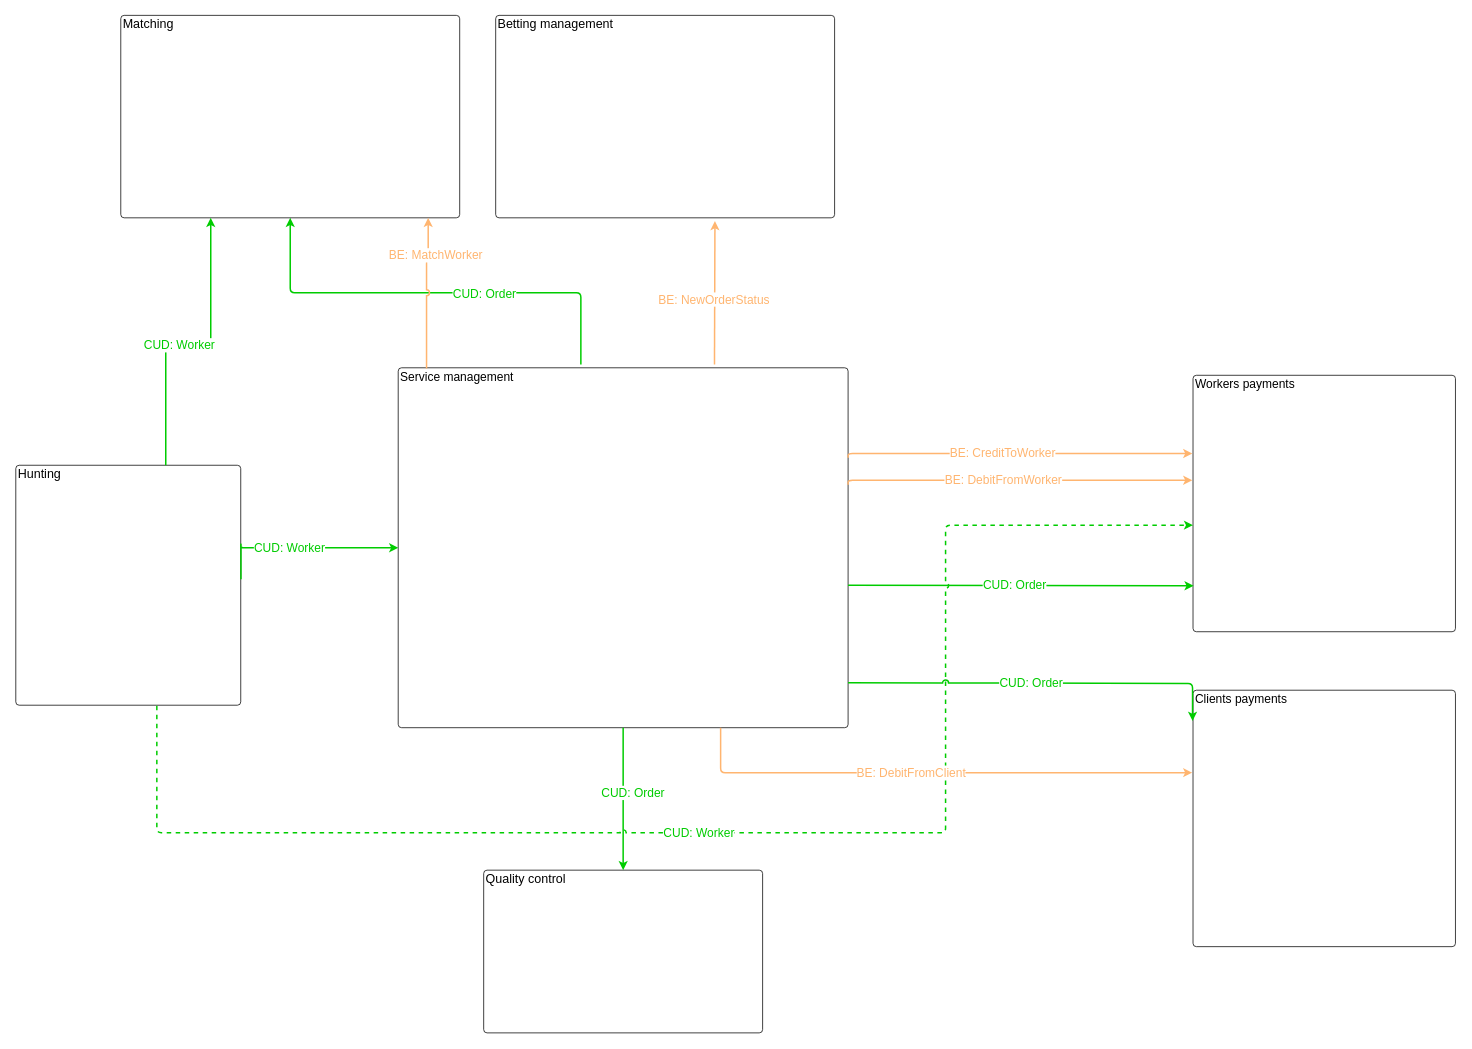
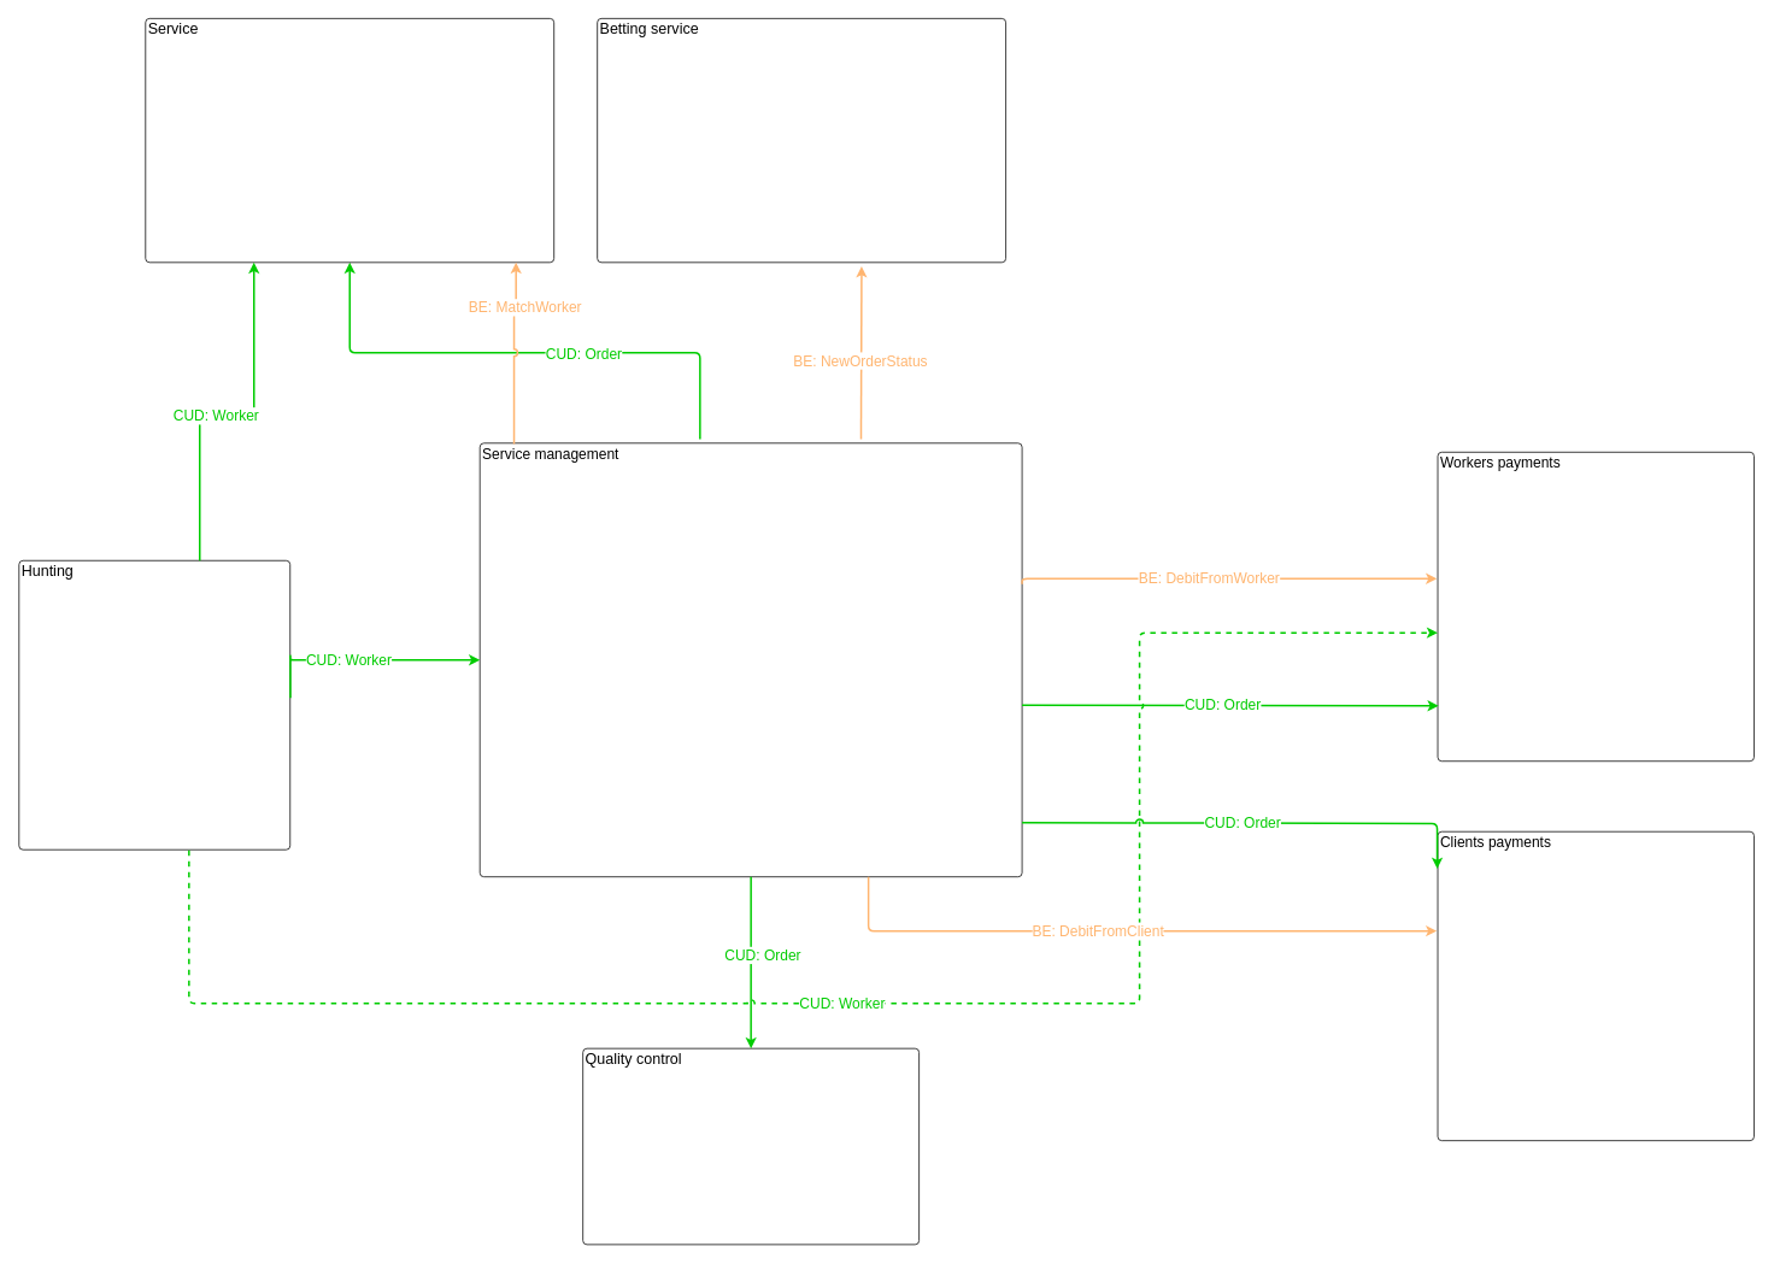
  <mxCell id="0" />
  <mxCell id="1" parent="0" />
- <mxCell id="2" value="Betting management" style="html=1;overflow=block;blockSpacing=1;whiteSpace=wrap;fontSize=16.7;align=left;spacing=3.8;verticalAlign=top;strokeColor=#000000;rounded=1;absoluteArcSize=1;arcSize=9;fillColor=none;strokeWidth=NaN;lucidId=6T4P98csuthG;" parent="1" vertex="1"><mxGeometry x="660" y="20" width="452" height="270" as="geometry" /></mxCell>
+ <mxCell id="2" value="Betting service" style="html=1;overflow=block;blockSpacing=1;whiteSpace=wrap;fontSize=16.7;align=left;spacing=3.8;verticalAlign=top;strokeColor=#000000;rounded=1;absoluteArcSize=1;arcSize=9;fillColor=none;strokeWidth=NaN;lucidId=6T4P98csuthG;" parent="1" vertex="1"><mxGeometry x="660" y="20" width="452" height="270" as="geometry" /></mxCell>
  <mxCell id="3" value="Hunting" style="html=1;overflow=block;blockSpacing=1;whiteSpace=wrap;fontSize=16.7;align=left;spacing=3.8;verticalAlign=top;strokeColor=#000000;rounded=1;absoluteArcSize=1;arcSize=9;fillColor=none;strokeWidth=NaN;lucidId=l42PjmtMiVCG;perimeterSpacing=0;" parent="1" vertex="1"><mxGeometry x="20" y="620" width="300" height="320" as="geometry" /></mxCell>
  <mxCell id="4" value="Service management" style="html=1;overflow=block;blockSpacing=1;whiteSpace=wrap;fontSize=16;align=left;spacing=3.8;verticalAlign=top;strokeColor=#000000;rounded=1;absoluteArcSize=1;arcSize=9;fillColor=none;strokeWidth=NaN;lucidId=9ZwRXWtkimyL;fontColor=default;" parent="1" vertex="1"><mxGeometry x="530" y="490" width="600" height="480" as="geometry" /></mxCell>
  <mxCell id="5" value="Workers payments" style="html=1;overflow=block;blockSpacing=1;whiteSpace=wrap;fontSize=16;fontColor=default;align=left;spacing=3.8;verticalAlign=top;strokeColor=#000000;rounded=1;absoluteArcSize=1;arcSize=9;fillColor=none;strokeWidth=NaN;lucidId=yf5P64~TPSbk;perimeterSpacing=1;" parent="1" vertex="1"><mxGeometry x="1590" y="500" width="350" height="342" as="geometry" /></mxCell>
  <mxCell id="6" value="Quality control" style="html=1;overflow=block;blockSpacing=1;whiteSpace=wrap;fontSize=16.7;align=left;spacing=3.8;verticalAlign=top;strokeColor=#000000;rounded=1;absoluteArcSize=1;arcSize=9;fillColor=none;strokeWidth=NaN;lucidId=uw4PtmyCs-oK;" parent="1" vertex="1"><mxGeometry x="644" y="1160" width="372" height="217" as="geometry" /></mxCell>
  <mxCell id="7" value="" style="endArrow=classic;html=1;rounded=1;strokeColor=#00CC00;strokeWidth=2;align=center;verticalAlign=middle;arcSize=12;fontFamily=Helvetica;fontSize=13;fontColor=default;labelBackgroundColor=default;edgeStyle=orthogonalEdgeStyle;jumpStyle=arc;exitX=1.001;exitY=0.475;exitDx=0;exitDy=0;exitPerimeter=0;" parent="1" source="3" target="4" edge="1"><mxGeometry width="50" height="50" relative="1" as="geometry"><mxPoint x="110" as="sourcePoint" y="590" /><mxPoint x="320" as="targetPoint" y="590" /><Array as="points"><mxPoint x="320" y="723" /><mxPoint x="320" y="723" /></Array></mxGeometry></mxCell>
  <mxCell id="8" value="CUD: Worker" style="edgeLabel;html=1;align=center;verticalAlign=middle;resizable=0;points=[];fontSize=16;fontColor=#00CC00;" parent="7" vertex="1" connectable="0"><mxGeometry x="-0.09" y="1" relative="1" as="geometry"><mxPoint as="offset" /></mxGeometry></mxCell>
- <mxCell id="9" value="" style="endArrow=classic;html=1;rounded=1;strokeColor=#FFB570;strokeWidth=2;align=center;verticalAlign=middle;arcSize=12;fontFamily=Helvetica;fontSize=13;fontColor=#FFB570;labelBackgroundColor=default;edgeStyle=orthogonalEdgeStyle;jumpStyle=arc;exitX=1;exitY=0.25;exitDx=0;exitDy=0;entryX=0;entryY=0.306;entryDx=0;entryDy=0;entryPerimeter=0;" parent="1" source="4" target="5" edge="1"><mxGeometry width="50" height="50" relative="1" as="geometry"><mxPoint x="1080" y="600.88" as="sourcePoint" /><mxPoint x="1440" y="610" as="targetPoint" /><Array as="points"><mxPoint x="1130" y="604" /></Array></mxGeometry></mxCell>
- <mxCell id="10" value="BE: CreditToWorker" style="edgeLabel;html=1;align=center;verticalAlign=middle;resizable=0;points=[];fontSize=16;fontColor=#FFB570;" parent="9" vertex="1" connectable="0"><mxGeometry x="-0.09" y="1" relative="1" as="geometry"><mxPoint as="offset" /></mxGeometry></mxCell>
  <mxCell id="11" value="" style="endArrow=classic;html=1;rounded=1;strokeColor=#00CC00;strokeWidth=2;align=center;verticalAlign=middle;arcSize=12;fontFamily=Helvetica;fontSize=13;fontColor=default;labelBackgroundColor=default;edgeStyle=orthogonalEdgeStyle;jumpStyle=arc;exitX=0.406;exitY=-0.009;exitDx=0;exitDy=0;exitPerimeter=0;" parent="1" source="4" target="28" edge="1"><mxGeometry width="50" height="50" relative="1" as="geometry"><mxPoint x="817" y="370" as="sourcePoint" /><mxPoint x="1276" y="370" as="targetPoint" /><Array as="points" /></mxGeometry></mxCell>
  <mxCell id="12" value="CUD: Order" style="edgeLabel;html=1;align=center;verticalAlign=middle;resizable=0;points=[];fontSize=16;fontColor=#00CC00;" parent="11" vertex="1" connectable="0"><mxGeometry x="-0.09" y="1" relative="1" as="geometry"><mxPoint x="40" as="offset" /></mxGeometry></mxCell>
  <mxCell id="13" value="" style="endArrow=classic;html=1;rounded=1;strokeColor=#00CC00;strokeWidth=2;align=center;verticalAlign=middle;arcSize=12;fontFamily=Helvetica;fontSize=13;fontColor=default;labelBackgroundColor=default;edgeStyle=orthogonalEdgeStyle;jumpStyle=arc;entryX=0.5;entryY=0;entryDx=0;entryDy=0;exitX=0.5;exitY=1;exitDx=0;exitDy=0;" parent="1" source="4" target="6" edge="1"><mxGeometry width="50" height="50" relative="1" as="geometry"><mxPoint x="850" y="1020" as="sourcePoint" /><mxPoint x="1180" y="990" as="targetPoint" /><Array as="points"><mxPoint x="830" y="1090" /></Array></mxGeometry></mxCell>
  <mxCell id="14" value="CUD: Order" style="edgeLabel;html=1;align=center;verticalAlign=middle;resizable=0;points=[];fontSize=16;fontColor=#00CC00;" parent="13" vertex="1" connectable="0"><mxGeometry x="-0.09" y="1" relative="1" as="geometry"><mxPoint x="11" as="offset" /></mxGeometry></mxCell>
  <mxCell id="15" value="" style="endArrow=classic;html=1;rounded=1;strokeColor=#00CC00;strokeWidth=2;align=center;verticalAlign=middle;arcSize=12;fontFamily=Helvetica;fontSize=13;fontColor=default;labelBackgroundColor=default;edgeStyle=orthogonalEdgeStyle;jumpStyle=arc;entryX=0.005;entryY=0.819;entryDx=0;entryDy=0;entryPerimeter=0;" parent="1" target="5" edge="1"><mxGeometry width="50" height="50" relative="1" as="geometry"><mxPoint x="1130" y="780" as="sourcePoint" /><mxPoint x="1440" y="780" as="targetPoint" /><Array as="points"><mxPoint x="1350" y="780" /></Array></mxGeometry></mxCell>
  <mxCell id="16" value="CUD: Order" style="edgeLabel;html=1;align=center;verticalAlign=middle;resizable=0;points=[];fontSize=16;fontColor=#00CC00;" parent="15" vertex="1" connectable="0"><mxGeometry x="-0.09" y="1" relative="1" as="geometry"><mxPoint x="11" as="offset" /></mxGeometry></mxCell>
  <mxCell id="17" value="" style="endArrow=classic;html=1;rounded=1;strokeColor=#00CC00;strokeWidth=2;align=center;verticalAlign=middle;arcSize=12;fontFamily=Helvetica;fontSize=13;fontColor=default;labelBackgroundColor=default;edgeStyle=orthogonalEdgeStyle;jumpStyle=arc;exitX=0.627;exitY=1.002;exitDx=0;exitDy=0;exitPerimeter=0;entryX=0.003;entryY=0.584;entryDx=0;entryDy=0;entryPerimeter=0;dashed=1;" parent="1" source="3" target="5" edge="1"><mxGeometry width="50" height="50" relative="1" as="geometry"><mxPoint x="-170" y="1080" as="sourcePoint" /><mxPoint x="1410" y="700" as="targetPoint" /><Array as="points"><mxPoint x="208" y="1110" /><mxPoint y="1110" x="1260" /><mxPoint y="700" x="1260" /></Array></mxGeometry></mxCell>
  <mxCell id="18" value="CUD: Worker" style="edgeLabel;html=1;align=center;verticalAlign=middle;resizable=0;points=[];fontSize=16;fontColor=#00CC00;" parent="17" vertex="1" connectable="0"><mxGeometry x="-0.09" y="1" relative="1" as="geometry"><mxPoint as="offset" /></mxGeometry></mxCell>
  <mxCell id="19" value="" style="endArrow=classic;html=1;rounded=1;strokeColor=#FFB570;strokeWidth=2;align=center;verticalAlign=middle;arcSize=12;fontFamily=Helvetica;fontSize=13;fontColor=#FFB570;labelBackgroundColor=default;edgeStyle=orthogonalEdgeStyle;jumpStyle=arc;exitX=0.703;exitY=-0.009;exitDx=0;exitDy=0;entryX=0.647;entryY=1.016;entryDx=0;entryDy=0;entryPerimeter=0;exitPerimeter=0;" parent="1" source="4" target="2" edge="1"><mxGeometry width="50" height="50" relative="1" as="geometry"><mxPoint x="950" y="400" as="sourcePoint" /><mxPoint x="1354" y="400" as="targetPoint" /><Array as="points"><mxPoint x="952" y="390" /></Array></mxGeometry></mxCell>
  <mxCell id="20" value="BE: NewOrderStatus" style="edgeLabel;html=1;align=center;verticalAlign=middle;resizable=0;points=[];fontSize=16;fontColor=#FFB570;" parent="19" vertex="1" connectable="0"><mxGeometry x="-0.09" y="1" relative="1" as="geometry"><mxPoint as="offset" /></mxGeometry></mxCell>
  <mxCell id="21" value="" style="endArrow=classic;html=1;rounded=1;strokeColor=#FFB570;strokeWidth=2;align=center;verticalAlign=middle;arcSize=12;fontFamily=Helvetica;fontSize=13;fontColor=#FFB570;labelBackgroundColor=default;edgeStyle=orthogonalEdgeStyle;jumpStyle=arc;" parent="1" edge="1" target="25" source="4"><mxGeometry width="50" height="50" relative="1" as="geometry"><mxPoint x="1130" y="686" as="sourcePoint" /><mxPoint x="1589" y="680" as="targetPoint" /><Array as="points"><mxPoint x="960" y="1030" /></Array></mxGeometry></mxCell>
  <mxCell id="22" value="BE: DebitFromClient" style="edgeLabel;html=1;align=center;verticalAlign=middle;resizable=0;points=[];fontSize=16;fontColor=#FFB570;" parent="21" vertex="1" connectable="0"><mxGeometry x="-0.09" y="1" relative="1" as="geometry"><mxPoint as="offset" /></mxGeometry></mxCell>
  <mxCell id="23" value="" style="endArrow=classic;html=1;rounded=1;strokeColor=#FFB570;strokeWidth=2;align=center;verticalAlign=middle;arcSize=12;fontFamily=Helvetica;fontSize=13;fontColor=#FFB570;labelBackgroundColor=default;edgeStyle=orthogonalEdgeStyle;jumpStyle=arc;exitX=1;exitY=0.25;exitDx=0;exitDy=0;entryX=0;entryY=0.306;entryDx=0;entryDy=0;entryPerimeter=0;" parent="1" edge="1"><mxGeometry width="50" height="50" relative="1" as="geometry"><mxPoint x="1130" y="646" as="sourcePoint" /><mxPoint x="1589" y="640" as="targetPoint" /><Array as="points"><mxPoint x="1130" y="640" /></Array></mxGeometry></mxCell>
  <mxCell id="24" value="BE: DebitFromWorker" style="edgeLabel;html=1;align=center;verticalAlign=middle;resizable=0;points=[];fontSize=16;fontColor=#FFB570;" parent="23" vertex="1" connectable="0"><mxGeometry x="-0.09" y="1" relative="1" as="geometry"><mxPoint as="offset" /></mxGeometry></mxCell>
  <mxCell id="25" value="Clients payments" style="html=1;overflow=block;blockSpacing=1;whiteSpace=wrap;fontSize=16;fontColor=default;align=left;spacing=3.8;verticalAlign=top;strokeColor=#000000;rounded=1;absoluteArcSize=1;arcSize=9;fillColor=none;strokeWidth=NaN;lucidId=yf5P64~TPSbk;perimeterSpacing=1;" vertex="1" parent="1"><mxGeometry x="1590" y="920" width="350" height="342" as="geometry" /></mxCell>
  <mxCell id="26" value="" style="endArrow=classic;html=1;rounded=1;strokeColor=#00CC00;strokeWidth=2;align=center;verticalAlign=middle;arcSize=12;fontFamily=Helvetica;fontSize=13;fontColor=default;labelBackgroundColor=default;edgeStyle=orthogonalEdgeStyle;jumpStyle=arc;entryX=0.001;entryY=0.122;entryDx=0;entryDy=0;entryPerimeter=0;" edge="1" parent="1" source="4" target="25"><mxGeometry width="50" height="50" relative="1" as="geometry"><mxPoint x="1140" y="790" as="sourcePoint" /><mxPoint x="1580" y="910" as="targetPoint" /><Array as="points"><mxPoint x="1580" y="910" /><mxPoint x="1580" y="911" /></Array></mxGeometry></mxCell>
  <mxCell id="27" value="CUD: Order" style="edgeLabel;html=1;align=center;verticalAlign=middle;resizable=0;points=[];fontSize=16;fontColor=#00CC00;" vertex="1" connectable="0" parent="26"><mxGeometry x="-0.09" y="1" relative="1" as="geometry"><mxPoint x="11" as="offset" /></mxGeometry></mxCell>
- <mxCell id="28" value="Matching" style="html=1;overflow=block;blockSpacing=1;whiteSpace=wrap;fontSize=16.7;align=left;spacing=3.8;verticalAlign=top;strokeColor=#000000;rounded=1;absoluteArcSize=1;arcSize=9;fillColor=none;strokeWidth=NaN;lucidId=6T4P98csuthG;" vertex="1" parent="1"><mxGeometry x="160" y="20" width="452" height="270" as="geometry" /></mxCell>
+ <mxCell id="28" value="Service" style="html=1;overflow=block;blockSpacing=1;whiteSpace=wrap;fontSize=16.7;align=left;spacing=3.8;verticalAlign=top;strokeColor=#000000;rounded=1;absoluteArcSize=1;arcSize=9;fillColor=none;strokeWidth=NaN;lucidId=6T4P98csuthG;" vertex="1" parent="1"><mxGeometry x="160" y="20" width="452" height="270" as="geometry" /></mxCell>
  <mxCell id="29" value="" style="endArrow=classic;html=1;rounded=1;strokeColor=#00CC00;strokeWidth=2;align=center;verticalAlign=middle;arcSize=12;fontFamily=Helvetica;fontSize=13;fontColor=default;labelBackgroundColor=default;edgeStyle=orthogonalEdgeStyle;jumpStyle=arc;exitX=1.001;exitY=0.475;exitDx=0;exitDy=0;exitPerimeter=0;" edge="1" parent="1" target="28"><mxGeometry width="50" height="50" relative="1" as="geometry"><mxPoint x="220" y="620" as="sourcePoint" /><mxPoint x="430" y="578" as="targetPoint" /><Array as="points"><mxPoint x="220" y="460" /><mxPoint x="280" y="460" /></Array></mxGeometry></mxCell>
  <mxCell id="30" value="CUD: Worker" style="edgeLabel;html=1;align=center;verticalAlign=middle;resizable=0;points=[];fontSize=16;fontColor=#00CC00;" vertex="1" connectable="0" parent="29"><mxGeometry x="-0.09" y="1" relative="1" as="geometry"><mxPoint as="offset" /></mxGeometry></mxCell>
  <mxCell id="31" value="" style="endArrow=classic;html=1;rounded=1;strokeColor=#FFB570;strokeWidth=2;align=center;verticalAlign=middle;arcSize=12;fontFamily=Helvetica;fontSize=13;fontColor=#FFB570;labelBackgroundColor=default;edgeStyle=orthogonalEdgeStyle;jumpStyle=arc;exitX=0.063;exitY=0.002;exitDx=0;exitDy=0;exitPerimeter=0;" edge="1" parent="1" source="4"><mxGeometry width="50" height="50" relative="1" as="geometry"><mxPoint x="570" y="442" as="sourcePoint" /><mxPoint x="570" y="290" as="targetPoint" /><Array as="points"><mxPoint x="568" y="346" /><mxPoint x="570" y="346" /></Array></mxGeometry></mxCell>
  <mxCell id="32" value="BE: MatchWorker" style="edgeLabel;html=1;align=center;verticalAlign=middle;resizable=0;points=[];fontSize=16;fontColor=#FFB570;" vertex="1" connectable="0" parent="31"><mxGeometry x="-0.09" y="1" relative="1" as="geometry"><mxPoint x="13" y="-59" as="offset" /></mxGeometry></mxCell>
